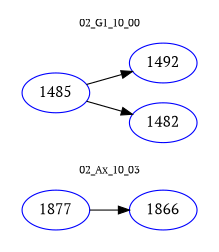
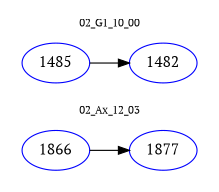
  digraph {
    fontname="PT Serif"
    rankdir=LR
    node [color=blue fontname="PT Serif"]
    edge [color=black fontname="PT Serif"]
    n1 [label=1866]
    n2 [label=1877]
    n3 [label=1485]
    n4 [label=1482]
-   n5 [label=1492]
    subgraph cluster_1 {
      color=white
      fontsize=10
-     label="02_Ax_10_03"
+     label="02_Ax_12_03"
      n1
      n2
    }
    subgraph cluster_2 {
      color=white
      fontsize=10
      label="02_G1_10_00"
      n3
      n4
-     n5
    }
-   n2 -> n1
+   n1 -> n2
    n3 -> n4
-   n3 -> n5
  }
